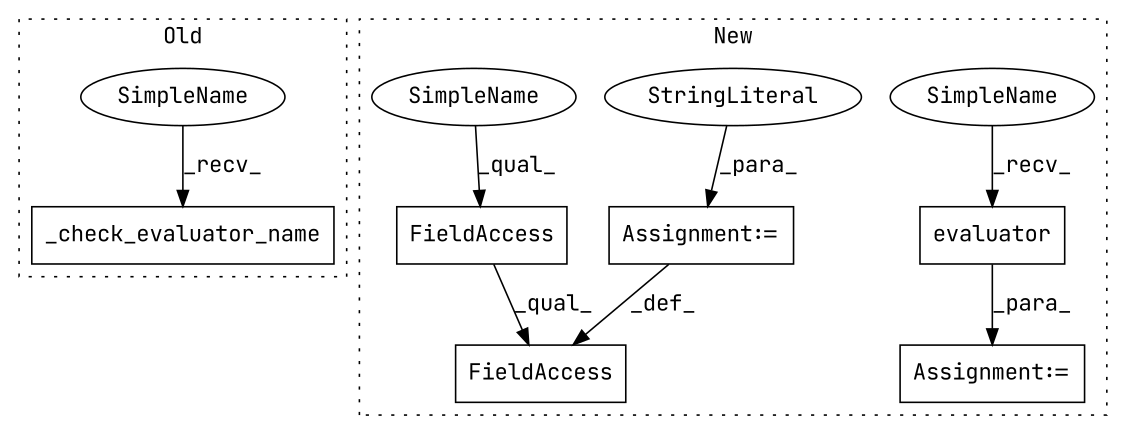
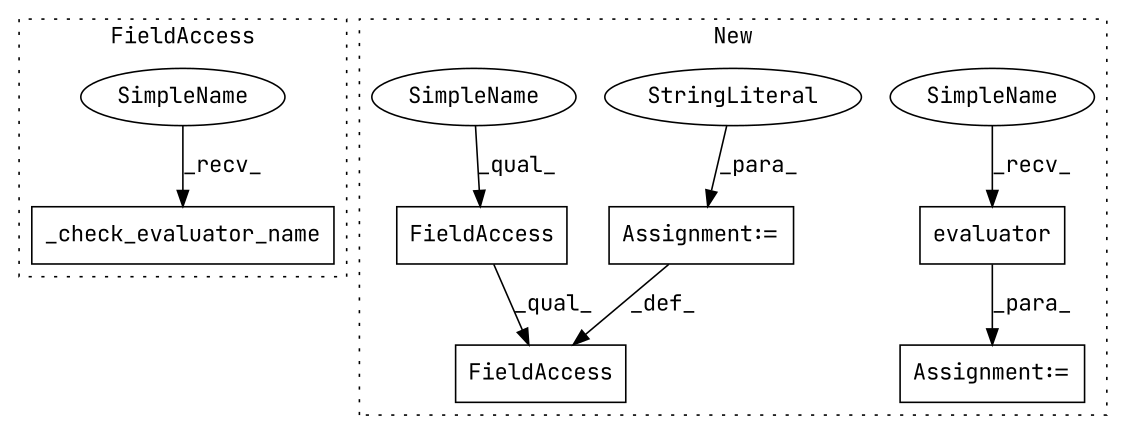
  digraph {
    fontname="JetBrains Mono"
    node [a=42 l=4 s=3377 shape=box fontname="JetBrains Mono"]
    edge [fontname="JetBrains Mono"]
    n1 [a=32 l=23 label=_check_evaluator_name s=5723]
    n2 [label=SimpleName s=5718 shape=ellipse]
    n3 [a=32 l=11 label=evaluator s=3419]
    n4 [a=22 l=14 label=FieldAccess]
    n5 [a=22 l=19 label=FieldAccess]
    n6 [a=7 l=1 label="Assignment:=" s=3396]
    n7 [a=7 l=1 label="Assignment:=" s=3413]
    n8 [a=45 l=6 label=StringLiteral s=3397 shape=ellipse]
    n9 [label=SimpleName s=3414 shape=ellipse]
    n10 [label=SimpleName shape=ellipse]
    subgraph cluster_1 {
-     label=Old
+     label=FieldAccess
      style=dotted
      n1
      n2
    }
    subgraph cluster_2 {
      label=New
      style=dotted
      n3
      n4
      n5
      n6
      n7
      n8
      n9
      n10
    }
    n2 -> n1 [label=_recv_]
    n3 -> n7 [label=_para_]
    n4 -> n5 [label=_qual_]
    n6 -> n5 [label=_def_]
    n8 -> n6 [label=_para_]
    n9 -> n3 [label=_recv_]
    n10 -> n4 [label=_qual_]
  }
